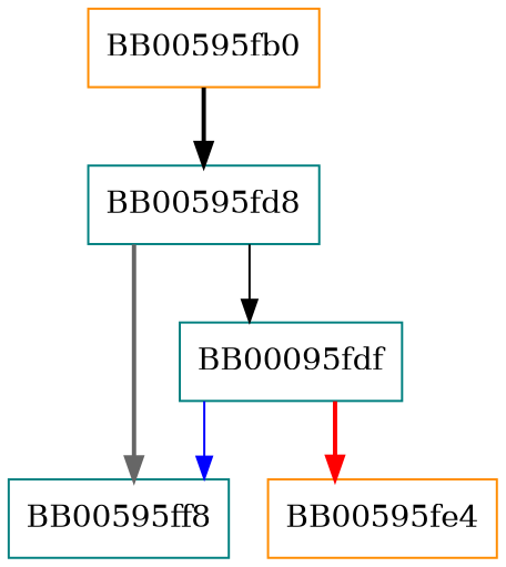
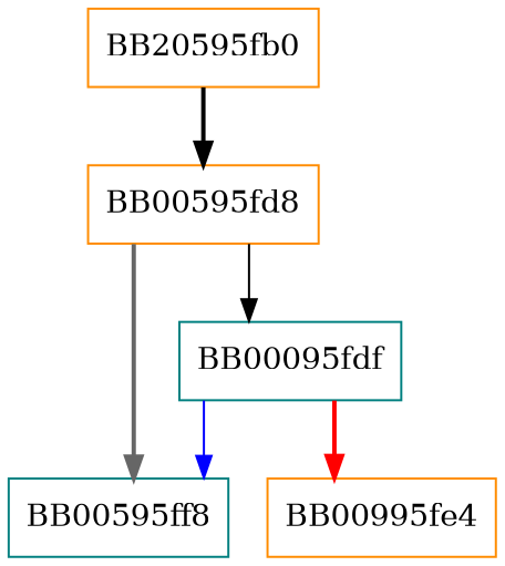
  digraph {
    splines=ortho
    node [color=darkorange shape=box]
    edge [color=black style=bold]
-   BB00595fb0
-   BB00595fd8 [color=teal]
+   BB00595fb0 [label=BB20595fb0]
+   BB00595fd8
    BB00595ff8 [color=teal]
    n4 [color=teal label=BB00095fdf]
-   BB00595fe4
+   BB00595fe4 [label=BB00995fe4]
    BB00595fb0 -> BB00595fd8
    BB00595fd8 -> BB00595ff8 [color=gray40]
    BB00595fd8 -> n4 [style=solid]
    n4 -> BB00595ff8 [color=blue style=solid]
    n4 -> BB00595fe4 [color=red]
  }
